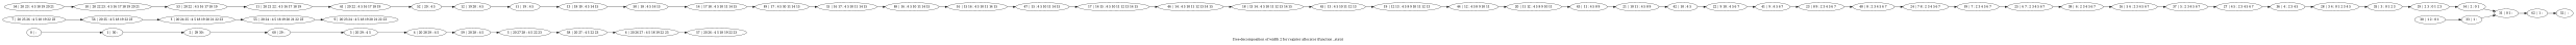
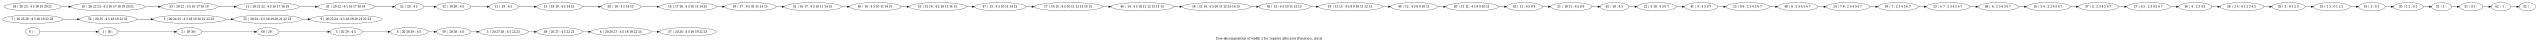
  digraph {
    fontname="Noto Serif"
    label="Tree-decomposition of width 2 for register allocator (function _stats)"
    rankdir=LR
    node [fontname="Noto Serif"]
    edge [fontname="Noto Serif"]
    n1 [label="0 | : "]
    n2 [label="1 | 30 : "]
    n3 [label="2 | 29 30 : "]
    n4 [label="60 | 29 : "]
    n5 [label="3 | 20 29 : 4 5 "]
    n6 [label="4 | 20 28 29 : 4 5 "]
    n7 [label="59 | 20 28 : 4 5 "]
    n8 [label="5 | 20 27 28 : 4 5 22 23 "]
    n9 [label="58 | 20 27 : 4 5 22 23 "]
    n10 [label="6 | 20 26 27 : 4 5 18 19 22 23 "]
    n11 [label="57 | 20 26 : 4 5 18 19 22 23 "]
    n12 [label="7 | 20 25 26 : 4 5 18 19 22 23 "]
    n13 [label="56 | 20 25 : 4 5 18 19 22 23 "]
    n14 [label="8 | 20 24 25 : 4 5 18 19 20 21 22 23 "]
    n15 [label="55 | 20 24 : 4 5 18 19 20 21 22 23 "]
    n16 [label="9 | 20 23 24 : 4 5 18 19 20 21 22 23 "]
    n17 [label="54 | 20 23 : 4 5 18 19 20 21 "]
    n18 [label="10 | 20 22 23 : 4 5 16 17 18 19 20 21 "]
    n19 [label="53 | 20 22 : 4 5 16 17 18 19 "]
    n20 [label="11 | 20 21 22 : 4 5 16 17 18 19 "]
    n21 [label="61 | 20 22 : 4 5 16 17 18 19 "]
    n22 [label="52 | 20 : 4 5 "]
    n23 [label="12 | 19 20 : 4 5 "]
    n24 [label="51 | 19 : 4 5 "]
    n25 [label="13 | 18 19 : 4 5 14 15 "]
    n26 [label="50 | 18 : 4 5 14 15 "]
    n27 [label="14 | 17 18 : 4 5 10 11 14 15 "]
    n28 [label="49 | 17 : 4 5 10 11 14 15 "]
    n29 [label="15 | 16 17 : 4 5 10 11 14 15 "]
    n30 [label="48 | 16 : 4 5 10 11 14 15 "]
    n31 [label="16 | 15 16 : 4 5 10 11 14 15 "]
    n32 [label="47 | 15 : 4 5 10 11 14 15 "]
    n33 [label="17 | 14 15 : 4 5 10 11 12 13 14 15 "]
    n34 [label="46 | 14 : 4 5 10 11 12 13 14 15 "]
    n35 [label="18 | 13 14 : 4 5 10 11 12 13 14 15 "]
    n36 [label="45 | 13 : 4 5 10 11 12 13 "]
    n37 [label="19 | 12 13 : 4 5 8 9 10 11 12 13 "]
    n38 [label="44 | 12 : 4 5 8 9 10 11 "]
    n39 [label="20 | 11 12 : 4 5 8 9 10 11 "]
    n40 [label="43 | 11 : 4 5 8 9 "]
    n41 [label="21 | 10 11 : 4 5 8 9 "]
    n42 [label="42 | 10 : 4 5 "]
    n43 [label="22 | 9 10 : 4 5 6 7 "]
    n44 [label="41 | 9 : 4 5 6 7 "]
    n45 [label="23 | 8 9 : 2 3 4 5 6 7 "]
    n46 [label="40 | 8 : 2 3 4 5 6 7 "]
    n47 [label="24 | 7 8 : 2 3 4 5 6 7 "]
    n48 [label="39 | 7 : 2 3 4 5 6 7 "]
    n49 [label="25 | 6 7 : 2 3 4 5 6 7 "]
    n50 [label="38 | 6 : 2 3 4 5 6 7 "]
    n51 [label="26 | 5 6 : 2 3 4 5 6 7 "]
    n52 [label="37 | 5 : 2 3 4 5 6 7 "]
    n53 [label="27 | 4 5 : 2 3 4 5 6 7 "]
    n54 [label="36 | 4 : 2 3 4 5 "]
    n55 [label="28 | 3 4 : 0 1 2 3 4 5 "]
    n56 [label="35 | 3 : 0 1 2 3 "]
    n57 [label="29 | 2 3 : 0 1 2 3 "]
    n58 [label="34 | 2 : 0 1 "]
    n59 [label="30 | 1 2 : 0 1 "]
    n60 [label="33 | 1 : "]
    n61 [label="31 | 0 1 : "]
    n62 [label="62 | 1 : "]
    n63 [label="32 | : "]
    n1 -> n2
    n2 -> n3
    n3 -> n4
    n4 -> n5
    n5 -> n6
    n6 -> n7
    n7 -> n8
    n8 -> n9
    n9 -> n10
    n10 -> n11
    n12 -> n13
    n13 -> n14
    n14 -> n15
    n15 -> n16
    n17 -> n18
    n18 -> n19
    n19 -> n20
    n20 -> n21
    n21 -> n22
    n22 -> n23
    n23 -> n24
    n24 -> n25
    n25 -> n26
    n26 -> n27
    n27 -> n28
    n28 -> n29
    n29 -> n30
    n30 -> n31
    n31 -> n32
    n32 -> n33
    n33 -> n34
    n34 -> n35
    n35 -> n36
    n36 -> n37
    n37 -> n38
    n38 -> n39
    n39 -> n40
    n40 -> n41
    n41 -> n42
    n42 -> n43
    n43 -> n44
    n44 -> n45
    n45 -> n46
    n46 -> n47
    n47 -> n48
    n48 -> n49
    n49 -> n50
    n50 -> n51
    n51 -> n52
    n52 -> n53
    n53 -> n54
    n54 -> n55
    n55 -> n56
    n56 -> n57
    n57 -> n58
-   n58 -> n61
+   n58 -> n59
    n59 -> n60
    n60 -> n61
    n61 -> n62
    n62 -> n63
  }
